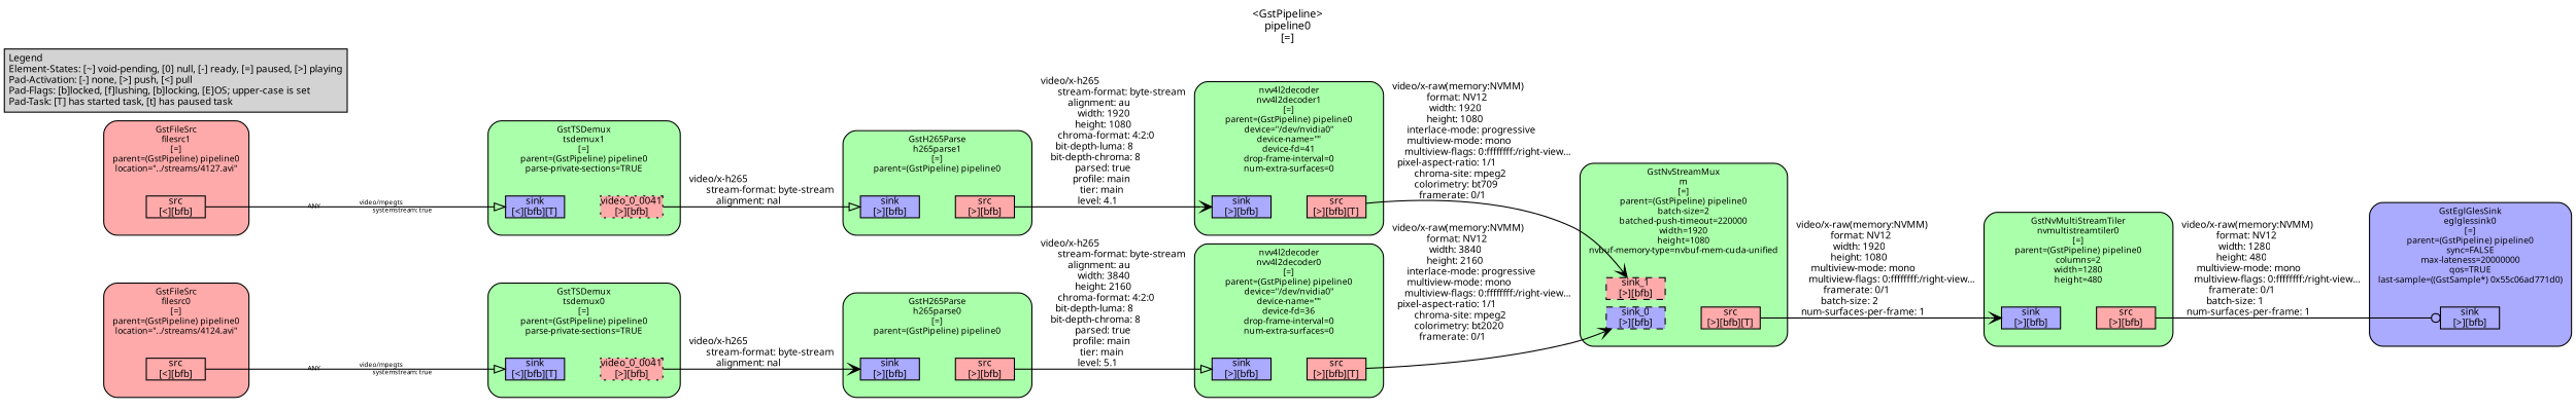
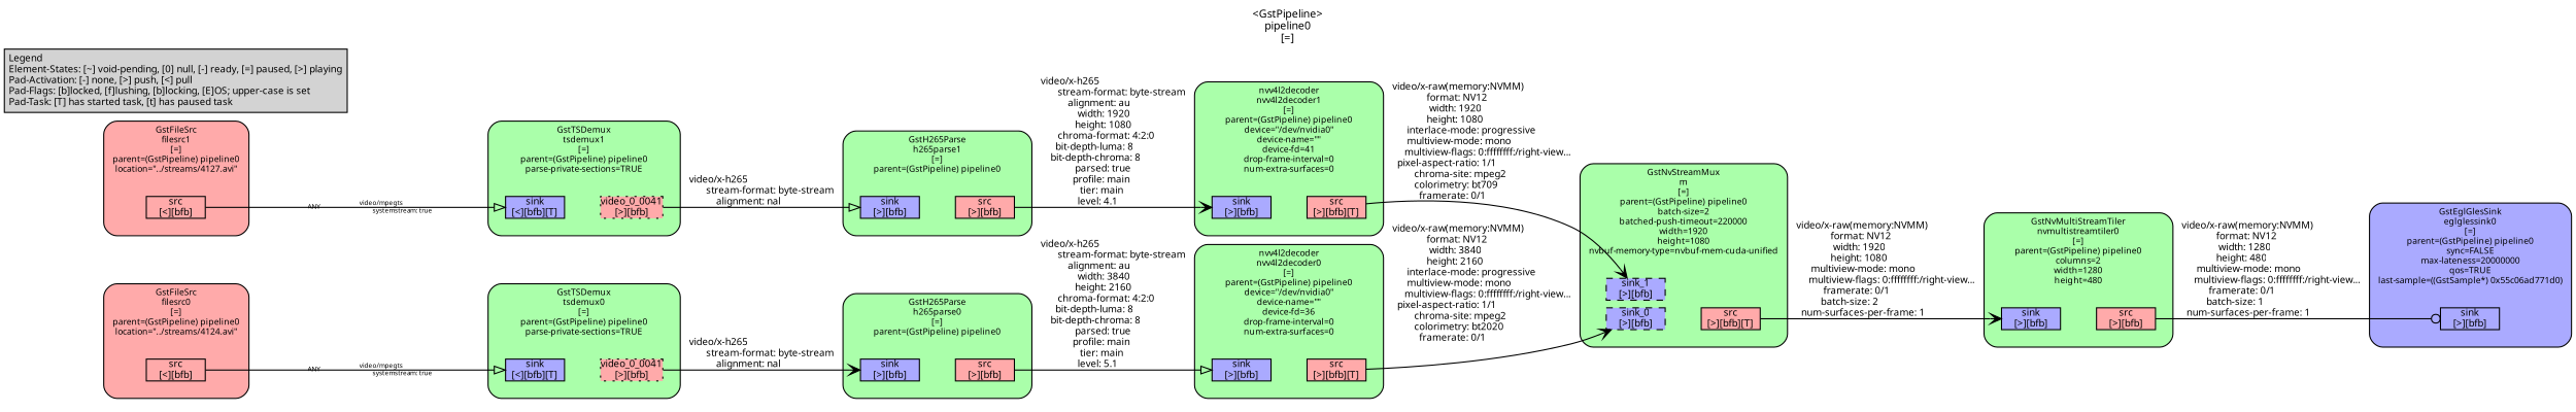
  digraph {
    fontname="Noto Sans"
    fontsize=10
    label="<GstPipeline>\npipeline0\n[=]"
    labelloc=t
    nodesep=.1
    rankdir=LR
    ranksep=.2
    node [color=black fillcolor="#aaaaff" fontname="Noto Sans" fontsize=9 margin="0.0,0.0" shape=box style="filled,solid"]
    edge [fontname="Noto Sans" fontsize=9 labelfontsize=6]
    n1 [height=0.2 label="sink\n[>][bfb]"]
    n2 [height=0.2 label="sink\n[>][bfb]"]
    n3 [fillcolor="#ffaaaa" height=0.2 label="src\n[>][bfb]"]
    n4 [height=0.2 label="sink_0\n[>][bfb]" style="filled,dashed"]
-   n5 [fillcolor="#ffaaaa" height=0.2 label="sink_1\n[>][bfb]" style="filled,dashed"]
+   n5 [height=0.2 label="sink_1\n[>][bfb]" style="filled,dashed"]
    n6 [fillcolor="#ffaaaa" height=0.2 label="src\n[>][bfb][T]"]
    n7 [height=0.2 label="sink\n[>][bfb]"]
    n8 [fillcolor="#ffaaaa" height=0.2 label="src\n[>][bfb][T]"]
    n9 [height=0.2 label="sink\n[>][bfb]"]
    n10 [fillcolor="#ffaaaa" height=0.2 label="src\n[>][bfb]"]
    n11 [height=0.2 label="sink\n[<][bfb][T]"]
    n12 [fillcolor="#ffaaaa" height=0.2 label="video_0_0041\n[>][bfb]" style="filled,dotted"]
    n13 [height=0.2 label="sink\n[>][bfb]"]
    n14 [fillcolor="#ffaaaa" height=0.2 label="src\n[>][bfb][T]"]
    n15 [fillcolor="#ffaaaa" height=0.2 label="src\n[<][bfb]"]
    n16 [height=0.2 label="sink\n[>][bfb]"]
    n17 [fillcolor="#ffaaaa" height=0.2 label="src\n[>][bfb]"]
    n18 [height=0.2 label="sink\n[<][bfb][T]"]
    n19 [fillcolor="#ffaaaa" height=0.2 label="video_0_0041\n[>][bfb]" style="filled,dotted"]
    n20 [fillcolor="#ffaaaa" height=0.2 label="src\n[<][bfb]"]
    n21 [label="Legend\lElement-States: [~] void-pending, [0] null, [-] ready, [=] paused, [>] playing\lPad-Activation: [-] none, [>] push, [<] pull\lPad-Flags: [b]locked, [f]lushing, [b]locking, [E]OS; upper-case is set\lPad-Task: [T] has started task, [t] has paused task\l" margin="0.05,0.05" style=filled color="" fillcolor=""]
    subgraph cluster_1 {
      color=black
      fillcolor="#aaaaff"
      fontsize=8
      label="GstEglGlesSink\neglglessink0\n[=]\nparent=(GstPipeline) pipeline0\nsync=FALSE\nmax-lateness=20000000\nqos=TRUE\nlast-sample=((GstSample*) 0x55c06ad771d0)"
      style="filled,rounded"
      subgraph cluster_2 {
        color=black
        fillcolor="#aaaaff"
        fontsize=8
        label=""
        style=invis
        n1
      }
    }
    subgraph cluster_3 {
      color=black
      fillcolor="#aaffaa"
      fontsize=8
      label="GstNvMultiStreamTiler\nnvmultistreamtiler0\n[=]\nparent=(GstPipeline) pipeline0\ncolumns=2\nwidth=1280\nheight=480"
      style="filled,rounded"
      subgraph cluster_4 {
        color=black
        fillcolor="#aaffaa"
        fontsize=8
        label=""
        style=invis
        n2
      }
      subgraph cluster_5 {
        color=black
        fillcolor="#aaffaa"
        fontsize=8
        label=""
        style=invis
        n3
      }
    }
    subgraph cluster_6 {
      color=black
      fillcolor="#aaffaa"
      fontsize=8
      label="GstNvStreamMux\nm\n[=]\nparent=(GstPipeline) pipeline0\nbatch-size=2\nbatched-push-timeout=220000\nwidth=1920\nheight=1080\nnvbuf-memory-type=nvbuf-mem-cuda-unified"
      style="filled,rounded"
      subgraph cluster_7 {
        color=black
        fillcolor="#aaffaa"
        fontsize=8
        label=""
        style=invis
        n4
        n5
      }
      subgraph cluster_8 {
        color=black
        fillcolor="#aaffaa"
        fontsize=8
        label=""
        style=invis
        n6
      }
    }
    subgraph cluster_9 {
      color=black
      fillcolor="#aaffaa"
      fontsize=8
      label="nvv4l2decoder\nnvv4l2decoder1\n[=]\nparent=(GstPipeline) pipeline0\ndevice=\"/dev/nvidia0\"\ndevice-name=\"\"\ndevice-fd=41\ndrop-frame-interval=0\nnum-extra-surfaces=0"
      style="filled,rounded"
      subgraph cluster_10 {
        color=black
        fillcolor="#aaffaa"
        fontsize=8
        label=""
        style=invis
        n7
      }
      subgraph cluster_11 {
        color=black
        fillcolor="#aaffaa"
        fontsize=8
        label=""
        style=invis
        n8
      }
    }
    subgraph cluster_12 {
      color=black
      fillcolor="#aaffaa"
      fontsize=8
      label="GstH265Parse\nh265parse1\n[=]\nparent=(GstPipeline) pipeline0"
      style="filled,rounded"
      subgraph cluster_13 {
        color=black
        fillcolor="#aaffaa"
        fontsize=8
        label=""
        style=invis
        n9
      }
      subgraph cluster_14 {
        color=black
        fillcolor="#aaffaa"
        fontsize=8
        label=""
        style=invis
        n10
      }
    }
    subgraph cluster_15 {
      color=black
      fillcolor="#aaffaa"
      fontsize=8
      label="GstTSDemux\ntsdemux1\n[=]\nparent=(GstPipeline) pipeline0\nparse-private-sections=TRUE"
      style="filled,rounded"
      subgraph cluster_16 {
        color=black
        fillcolor="#aaffaa"
        fontsize=8
        label=""
        style=invis
        n11
      }
      subgraph cluster_17 {
        color=black
        fillcolor="#aaffaa"
        fontsize=8
        label=""
        style=invis
        n12
      }
    }
    subgraph cluster_18 {
      color=black
      fillcolor="#aaffaa"
      fontsize=8
      label="nvv4l2decoder\nnvv4l2decoder0\n[=]\nparent=(GstPipeline) pipeline0\ndevice=\"/dev/nvidia0\"\ndevice-name=\"\"\ndevice-fd=36\ndrop-frame-interval=0\nnum-extra-surfaces=0"
      style="filled,rounded"
      subgraph cluster_19 {
        color=black
        fillcolor="#aaffaa"
        fontsize=8
        label=""
        style=invis
        n13
      }
      subgraph cluster_20 {
        color=black
        fillcolor="#aaffaa"
        fontsize=8
        label=""
        style=invis
        n14
      }
    }
    subgraph cluster_21 {
      color=black
      fillcolor="#ffaaaa"
      fontsize=8
      label="GstFileSrc\nfilesrc1\n[=]\nparent=(GstPipeline) pipeline0\nlocation=\"../streams/4127.avi\""
      style="filled,rounded"
      subgraph cluster_22 {
        color=black
        fillcolor="#ffaaaa"
        fontsize=8
        label=""
        style=invis
        n15
      }
    }
    subgraph cluster_23 {
      color=black
      fillcolor="#aaffaa"
      fontsize=8
      label="GstH265Parse\nh265parse0\n[=]\nparent=(GstPipeline) pipeline0"
      style="filled,rounded"
      subgraph cluster_24 {
        color=black
        fillcolor="#aaffaa"
        fontsize=8
        label=""
        style=invis
        n16
      }
      subgraph cluster_25 {
        color=black
        fillcolor="#aaffaa"
        fontsize=8
        label=""
        style=invis
        n17
      }
    }
    subgraph cluster_26 {
      color=black
      fillcolor="#aaffaa"
      fontsize=8
      label="GstTSDemux\ntsdemux0\n[=]\nparent=(GstPipeline) pipeline0\nparse-private-sections=TRUE"
      style="filled,rounded"
      subgraph cluster_27 {
        color=black
        fillcolor="#aaffaa"
        fontsize=8
        label=""
        style=invis
        n18
      }
      subgraph cluster_28 {
        color=black
        fillcolor="#aaffaa"
        fontsize=8
        label=""
        style=invis
        n19
      }
    }
    subgraph cluster_29 {
      color=black
      fillcolor="#ffaaaa"
      fontsize=8
      label="GstFileSrc\nfilesrc0\n[=]\nparent=(GstPipeline) pipeline0\nlocation=\"../streams/4124.avi\""
      style="filled,rounded"
      subgraph cluster_30 {
        color=black
        fillcolor="#ffaaaa"
        fontsize=8
        label=""
        style=invis
        n20
      }
    }
    n2 -> n3 [style=invis]
    n3 -> n1 [label="video/x-raw(memory:NVMM)\l              format: NV12\l               width: 1280\l              height: 480\l      multiview-mode: mono\l     multiview-flags: 0:ffffffff:/right-view...\l           framerate: 0/1\l          batch-size: 1\l  num-surfaces-per-frame: 1\l" arrowhead=odot]
    n4 -> n6 [style=invis]
    n6 -> n2 [label="video/x-raw(memory:NVMM)\l              format: NV12\l               width: 1920\l              height: 1080\l      multiview-mode: mono\l     multiview-flags: 0:ffffffff:/right-view...\l           framerate: 0/1\l          batch-size: 2\l  num-surfaces-per-frame: 1\l" arrowhead=vee]
    n7 -> n8 [style=invis]
    n8 -> n5 [label="video/x-raw(memory:NVMM)\l              format: NV12\l               width: 1920\l              height: 1080\l      interlace-mode: progressive\l      multiview-mode: mono\l     multiview-flags: 0:ffffffff:/right-view...\l  pixel-aspect-ratio: 1/1\l         chroma-site: mpeg2\l         colorimetry: bt709\l           framerate: 0/1\l" arrowhead=vee]
    n9 -> n10 [style=invis]
    n10 -> n7 [label="video/x-h265\l       stream-format: byte-stream\l           alignment: au\l               width: 1920\l              height: 1080\l       chroma-format: 4:2:0\l      bit-depth-luma: 8\l    bit-depth-chroma: 8\l              parsed: true\l             profile: main\l                tier: main\l               level: 4.1\l" arrowhead=vee]
    n11 -> n12 [style=invis]
    n12 -> n9 [label="video/x-h265\l       stream-format: byte-stream\l           alignment: nal\l" arrowhead=onormal]
    n13 -> n14 [style=invis]
    n14 -> n4 [label="video/x-raw(memory:NVMM)\l              format: NV12\l               width: 3840\l              height: 2160\l      interlace-mode: progressive\l      multiview-mode: mono\l     multiview-flags: 0:ffffffff:/right-view...\l  pixel-aspect-ratio: 1/1\l         chroma-site: mpeg2\l         colorimetry: bt2020\l           framerate: 0/1\l" arrowhead=vee]
    n15 -> n11 [headlabel="video/mpegts\l        systemstream: true\l" label="                                                  " labelangle=0 labeldistance=10 taillabel=ANY arrowhead=onormal]
    n16 -> n17 [style=invis]
    n17 -> n13 [label="video/x-h265\l       stream-format: byte-stream\l           alignment: au\l               width: 3840\l              height: 2160\l       chroma-format: 4:2:0\l      bit-depth-luma: 8\l    bit-depth-chroma: 8\l              parsed: true\l             profile: main\l                tier: main\l               level: 5.1\l" arrowhead=onormal]
    n18 -> n19 [style=invis]
    n19 -> n16 [label="video/x-h265\l       stream-format: byte-stream\l           alignment: nal\l" arrowhead=vee]
    n20 -> n18 [headlabel="video/mpegts\l        systemstream: true\l" label="                                                  " labelangle=0 labeldistance=10 taillabel=ANY arrowhead=onormal]
  }
